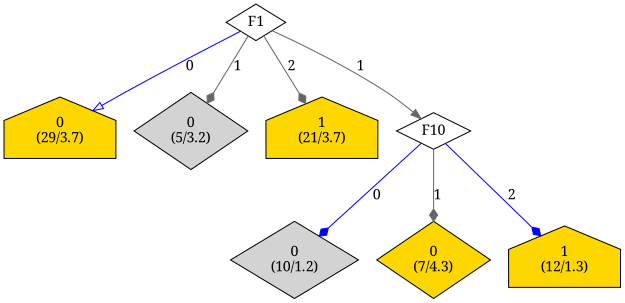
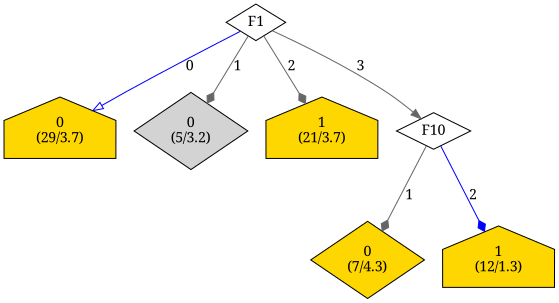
  digraph {
    fontname="Noto Serif"
    node [fillcolor=gold fontname="Noto Serif" shape=diamond style=filled]
    edge [arrowhead=diamond color=gray40 fontname="Noto Serif"]
    n1 [fillcolor=white label="F1\n"]
    n2 [label="0\n(29/3.7)" shape=house]
    n3 [fillcolor=lightgrey label="0\n(5/3.2)"]
    n4 [label="1\n(21/3.7)" shape=house]
    n5 [fillcolor=white label="F10\n"]
-   n6 [fillcolor=lightgrey label="0\n(10/1.2)"]
    n7 [label="0\n(7/4.3)"]
    n8 [label="1\n(12/1.3)" shape=house]
    n1 -> n2 [arrowhead=onormal color=blue label=0]
    n1 -> n3 [label=1]
    n1 -> n4 [label=2]
-   n1 -> n5 [arrowhead=normal label=1]
-   n5 -> n6 [color=blue label=0]
+   n1 -> n5 [arrowhead=normal label=3]
    n5 -> n7 [label=1]
    n5 -> n8 [color=blue label=2]
  }
